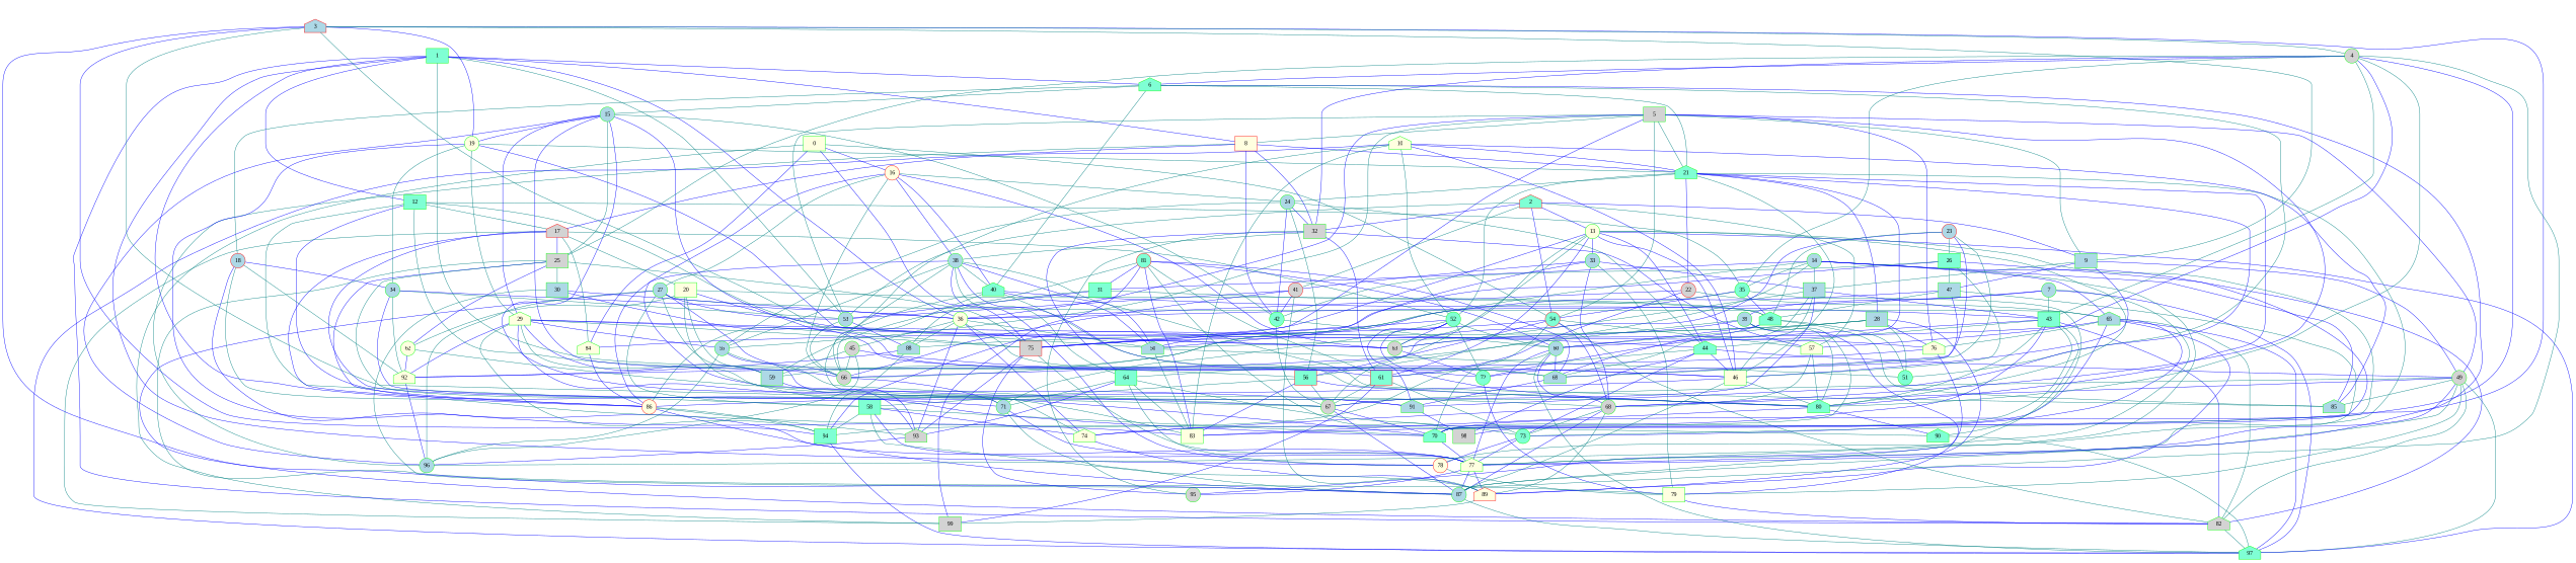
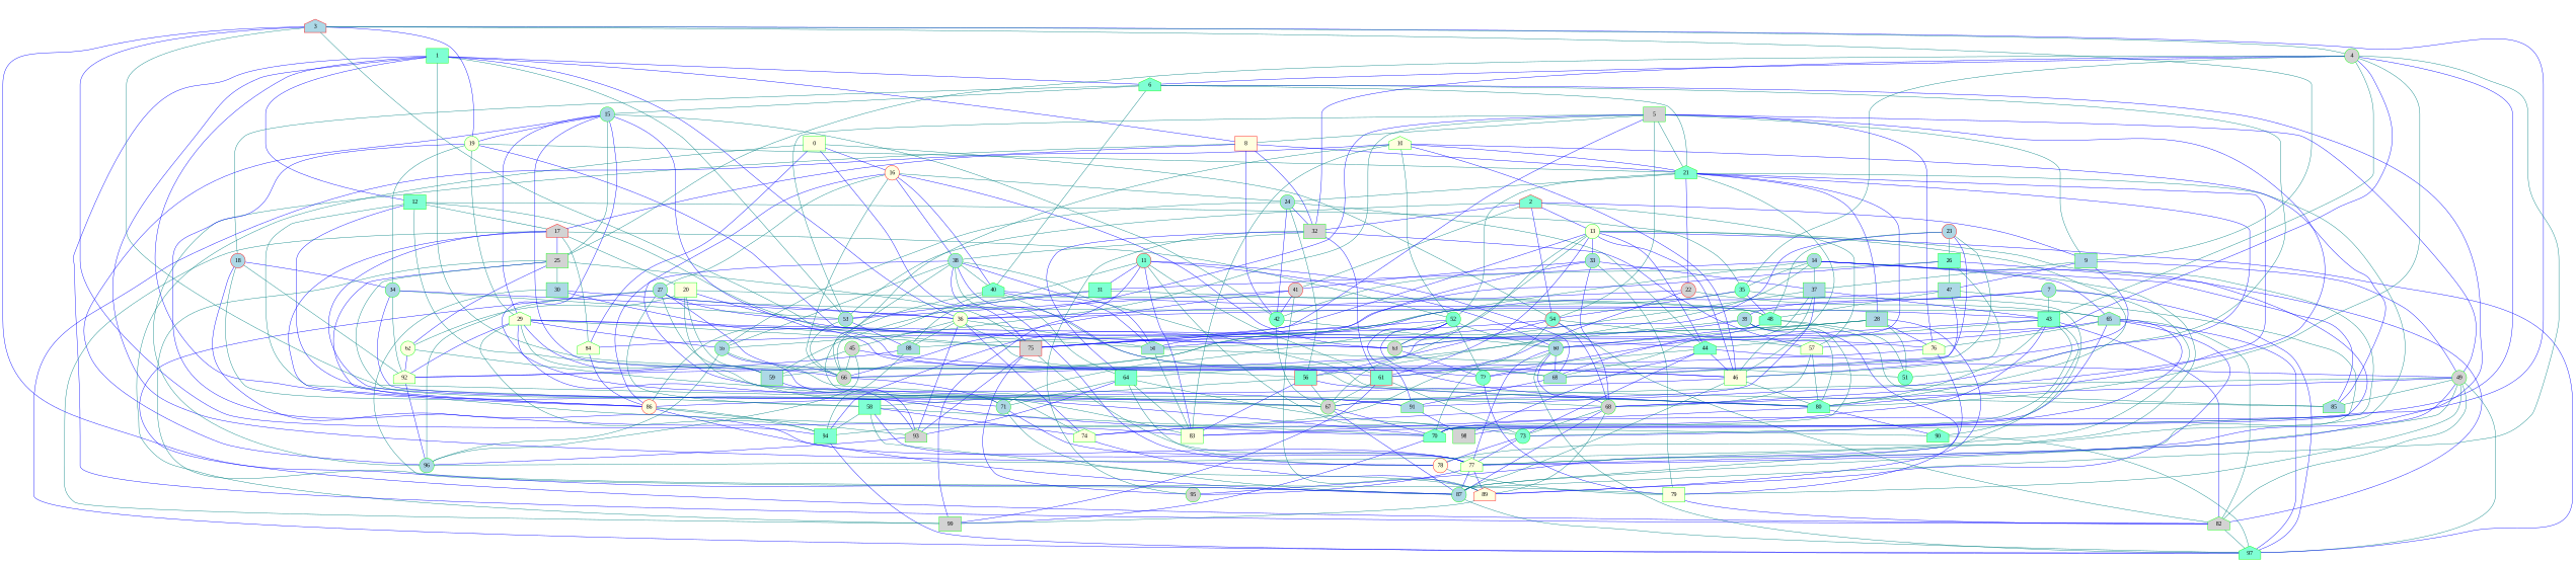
  graph {
    fontname="Liberation Serif"
    node [color=green fillcolor=lightblue fixedsize=true fontname="Liberation Serif" shape=circle style=filled]
    edge [color=blue fontname="Liberation Serif"]
    0 [fillcolor=lightyellow shape=box]
    16 [color=red fillcolor=lightyellow]
    99 [fillcolor=lightgrey shape=box]
    75 [color=red fillcolor=lightgrey shape=box]
    84 [fillcolor=lightyellow shape=house]
    54 [color=red fillcolor=aquamarine]
    66 [fillcolor=lightgrey]
    67 [fillcolor=lightgrey]
    38
    40 [fillcolor=aquamarine shape=house]
    24
    27
    63 [fillcolor=lightgrey]
    77 [fillcolor=lightyellow shape=house]
    95 [fillcolor=lightgrey]
    93 [fillcolor=lightgrey shape=house]
    86 [color=red fillcolor=lightyellow]
    82 [fillcolor=lightgrey shape=house]
    94 [fillcolor=aquamarine shape=box]
    68 [fillcolor=lightgrey]
    56 [color=red fillcolor=aquamarine shape=box]
    57 [fillcolor=lightyellow shape=house]
    71
    87
    70 [fillcolor=aquamarine shape=house]
    64 [fillcolor=aquamarine shape=box]
    78 [color=red fillcolor=lightyellow]
    50 [shape=house]
    85 [shape=house]
    55
    74 [fillcolor=lightyellow shape=house]
    46 [fillcolor=lightyellow shape=box]
    69 [shape=house]
    43 [fillcolor=aquamarine shape=box]
    44 [fillcolor=aquamarine shape=house]
    32 [fillcolor=lightgrey shape=box]
    42 [fillcolor=aquamarine]
    96
    58 [fillcolor=aquamarine shape=box]
    65 [shape=house]
    53
    59 [shape=box]
    72 [fillcolor=aquamarine]
    97 [fillcolor=aquamarine shape=house]
    89 [color=red fillcolor=lightyellow shape=house]
    83 [fillcolor=lightyellow shape=box]
    73 [fillcolor=aquamarine]
    79 [fillcolor=lightyellow shape=box]
    51 [fillcolor=aquamarine]
    80 [fillcolor=aquamarine shape=house]
    91 [shape=house]
    60
    98 [fillcolor=lightgrey shape=box]
    90 [fillcolor=aquamarine shape=house]
    49 [fillcolor=lightgrey]
    61 [color=red fillcolor=aquamarine shape=box]
    76 [fillcolor=lightyellow shape=house]
    88 [shape=house]
    92 [fillcolor=lightyellow shape=house]
    1 [fillcolor=aquamarine shape=box]
    36 [fillcolor=lightyellow]
    6 [fillcolor=aquamarine shape=house]
    8 [color=red fillcolor=lightyellow shape=box]
    12 [fillcolor=aquamarine shape=box]
    45 [fillcolor=lightgrey]
    18 [color=red]
    21 [fillcolor=aquamarine shape=house]
    15
    17 [color=red fillcolor=lightgrey shape=house]
    35 [fillcolor=aquamarine]
    34
    52 [fillcolor=aquamarine]
    22 [color=red fillcolor=lightgrey]
    28 [shape=box]
    19 [fillcolor=lightyellow]
    29 [fillcolor=lightyellow shape=house]
    25 [fillcolor=lightgrey shape=box]
    30 [shape=box]
    62 [fillcolor=lightyellow]
    20 [fillcolor=lightyellow shape=box]
    48 [fillcolor=aquamarine shape=house]
    2 [color=red fillcolor=aquamarine shape=house]
    9 [shape=box]
    41 [color=red fillcolor=lightgrey]
    13 [fillcolor=lightyellow]
    37 [shape=box]
    47 [shape=box]
    33
    3 [color=red shape=house]
    4 [fillcolor=lightgrey]
    5 [fillcolor=lightgrey shape=box]
    7
    39
    10 [fillcolor=lightyellow shape=house]
-   11 [color=red fillcolor=aquamarine label=81]
+   11 [color=red fillcolor=aquamarine]
    31 [fillcolor=aquamarine shape=box]
    14
    23 [color=red]
    26 [fillcolor=aquamarine shape=box]
    0 -- 16
    0 -- 99 [color=teal]
    0 -- 75
    0 -- 84
    0 -- 54 [color=teal]
    16 -- 66 [color=teal]
    16 -- 67
    16 -- 38
    16 -- 40
    16 -- 24 [color=teal]
    16 -- 27 [color=teal]
    16 -- 63
    75 -- 77 [color=teal]
    75 -- 95
    75 -- 93
    84 -- 86
    54 -- 84
    54 -- 82 [color=teal]
    54 -- 94 [color=teal]
    54 -- 68
    54 -- 56
    54 -- 57 [color=teal]
    66 -- 71
    67 -- 87
    67 -- 70
    38 -- 40 [color=teal]
    38 -- 86
    38 -- 64 [color=teal]
    38 -- 78
    38 -- 50
    38 -- 85 [color=teal]
    38 -- 55 [color=teal]
    38 -- 74 [color=teal]
    38 -- 46
    40 -- 66 [color=teal]
    40 -- 86 [color=teal]
    40 -- 50
    40 -- 69 [color=teal]
    40 -- 43
    24 -- 56 [color=teal]
    24 -- 55 [color=teal]
    24 -- 44 [color=teal]
    24 -- 32
    24 -- 42
    27 -- 66
    27 -- 82
    27 -- 96 [color=teal]
    27 -- 58 [color=teal]
    27 -- 65 [color=teal]
    27 -- 53
    27 -- 59 [color=teal]
    63 -- 72
    77 -- 95
    77 -- 87
    77 -- 89
    93 -- 96
    86 -- 93 [color=teal]
    86 -- 94 [color=teal]
    86 -- 87
    82 -- 97 [color=teal]
    94 -- 97
    68 -- 87
    68 -- 74
    68 -- 89 [color=teal]
    68 -- 73 [color=teal]
    56 -- 67 [color=teal]
    56 -- 58 [color=teal]
    56 -- 83
    56 -- 80
    57 -- 68 [color=teal]
    57 -- 80 [color=teal]
    71 -- 77
    71 -- 87 [color=teal]
    87 -- 97 [color=teal]
-   70 -- 77
+   70 -- 99
    64 -- 93
    64 -- 71 [color=teal]
    64 -- 78 [color=teal]
    64 -- 83 [color=teal]
    64 -- 73 [color=teal]
    78 -- 79 [color=teal]
    50 -- 83 [color=teal]
    50 -- 51 [color=teal]
    55 -- 67 [color=teal]
    55 -- 93
    55 -- 96 [color=teal]
    74 -- 89
    46 -- 86
    46 -- 87 [color=teal]
    46 -- 80 [color=teal]
    69 -- 91
    43 -- 82
    43 -- 87 [color=teal]
    43 -- 70 [color=teal]
    43 -- 74
    43 -- 44 [color=teal]
    43 -- 80 [color=teal]
    43 -- 60
    44 -- 46
    44 -- 73
    44 -- 98
    44 -- 49
    44 -- 61 [color=teal]
    32 -- 38 [color=teal]
    32 -- 95 [color=teal]
    32 -- 57
    32 -- 64
    32 -- 61
    42 -- 67 [color=teal]
    42 -- 60 [color=teal]
    58 -- 77
    58 -- 94 [color=teal]
    58 -- 70 [color=teal]
    58 -- 74
    58 -- 89 [color=teal]
    65 -- 75
    65 -- 82 [color=teal]
    65 -- 97
    65 -- 89
    65 -- 73
    65 -- 98
    65 -- 76 [color=teal]
    53 -- 66 [color=teal]
    53 -- 88
    59 -- 93
    72 -- 79
    89 -- 99 [color=teal]
    73 -- 77
    73 -- 78
    79 -- 82
    80 -- 83
    80 -- 90
    91 -- 98
    60 -- 77
    60 -- 68
    60 -- 70 [color=teal]
    60 -- 69
    60 -- 97 [color=teal]
    90 -- 97 [color=teal]
    49 -- 67 [color=teal]
    49 -- 77
    49 -- 82 [color=teal]
    49 -- 68
    49 -- 87 [color=teal]
    49 -- 85 [color=teal]
    49 -- 97 [color=teal]
    49 -- 79 [color=teal]
    61 -- 99
    61 -- 67 [color=teal]
    61 -- 73 [color=teal]
    76 -- 95
    76 -- 92
    88 -- 94 [color=teal]
    88 -- 92
    92 -- 96
    1 -- 86
    1 -- 82
    1 -- 78
    1 -- 69 [color=teal]
    1 -- 53 [color=teal]
    1 -- 36
    1 -- 6
    1 -- 8
    1 -- 12
    36 -- 93
    36 -- 50 [color=teal]
    36 -- 74
    36 -- 80 [color=teal]
    36 -- 88 [color=teal]
    36 -- 45 [color=teal]
    6 -- 40 [color=teal]
    6 -- 83
    6 -- 51 [color=teal]
    6 -- 18 [color=teal]
    6 -- 21 [color=teal]
    6 -- 15 [color=teal]
    8 -- 32
    8 -- 42
    8 -- 96 [color=teal]
    8 -- 97
    8 -- 21
    12 -- 56 [color=teal]
    12 -- 71
    12 -- 50 [color=teal]
    12 -- 58 [color=teal]
    12 -- 17 [color=teal]
    12 -- 35 [color=teal]
    45 -- 66 [color=teal]
    45 -- 46
    45 -- 96 [color=teal]
    45 -- 59 [color=teal]
    18 -- 77
    18 -- 90 [color=teal]
    18 -- 92 [color=teal]
    18 -- 34
    21 -- 24 [color=teal]
    21 -- 78 [color=teal]
    21 -- 46 [color=teal]
    21 -- 72
    21 -- 80
    21 -- 91
    21 -- 52 [color=teal]
    21 -- 22
    21 -- 28
    15 -- 66
    15 -- 42 [color=teal]
    15 -- 96
    15 -- 72
    15 -- 91
    15 -- 19
    15 -- 29
    15 -- 25 [color=teal]
    17 -- 99 [color=teal]
    17 -- 84 [color=teal]
    17 -- 86
    17 -- 70
    17 -- 52 [color=teal]
    17 -- 25
    17 -- 20 [color=teal]
    35 -- 54
    35 -- 59 [color=teal]
    35 -- 90 [color=teal]
    35 -- 48
    34 -- 53 [color=teal]
    34 -- 91
    34 -- 92 [color=teal]
    34 -- 36
    52 -- 75
    52 -- 63
    52 -- 71 [color=teal]
    52 -- 72 [color=teal]
    52 -- 80
    52 -- 91
    52 -- 60 [color=teal]
    22 -- 65 [color=teal]
    22 -- 61
    22 -- 36
    28 -- 50 [color=teal]
    28 -- 89
    28 -- 51 [color=teal]
    28 -- 60 [color=teal]
    28 -- 76
    28 -- 88 [color=teal]
    19 -- 63
    19 -- 83
    19 -- 21 [color=teal]
    19 -- 34 [color=teal]
    19 -- 29 [color=teal]
    29 -- 75 [color=teal]
    29 -- 63
    29 -- 94 [color=teal]
    29 -- 70
    29 -- 55
    29 -- 44
    29 -- 59
    29 -- 80 [color=teal]
    29 -- 92
    25 -- 75 [color=teal]
    25 -- 86
    25 -- 71 [color=teal]
    25 -- 79 [color=teal]
    25 -- 30 [color=teal]
    25 -- 62
    30 -- 87 [color=teal]
    30 -- 61
    30 -- 36
    62 -- 68 [color=teal]
    62 -- 92
    20 -- 59 [color=teal]
    20 -- 83 [color=teal]
    20 -- 76
    20 -- 62 [color=teal]
    20 -- 48 [color=teal]
    48 -- 85 [color=teal]
    48 -- 69
    48 -- 51 [color=teal]
    48 -- 60
    2 -- 54
    2 -- 57 [color=teal]
    2 -- 32
    2 -- 53 [color=teal]
    2 -- 9
    2 -- 41 [color=teal]
    2 -- 13
    9 -- 46
    9 -- 49
    9 -- 37 [color=teal]
    9 -- 47
    41 -- 66
    41 -- 42
    41 -- 53
    41 -- 89 [color=teal]
    13 -- 67 [color=teal]
    13 -- 63 [color=teal]
    13 -- 94
    13 -- 46
    13 -- 44
    13 -- 97
    13 -- 73 [color=teal]
    13 -- 80 [color=teal]
    13 -- 61
    13 -- 33
    37 -- 67
    37 -- 63 [color=teal]
    37 -- 46 [color=teal]
    37 -- 69 [color=teal]
    37 -- 43
    47 -- 77 [color=teal]
    47 -- 50
    47 -- 69
    47 -- 48 [color=teal]
    33 -- 68
    33 -- 50
    33 -- 79 [color=teal]
    33 -- 41
    33 -- 37
    3 -- 75 [color=teal]
    3 -- 67 [color=teal]
    3 -- 77
    3 -- 94
    3 -- 87
    3 -- 19
    3 -- 9 [color=teal]
    3 -- 4 [color=teal]
    4 -- 57
    4 -- 87 [color=teal]
    4 -- 70
    4 -- 43 [color=teal]
    4 -- 32
    4 -- 80 [color=teal]
    4 -- 6
    4 -- 35 [color=teal]
    4 -- 25 [color=teal]
    5 -- 75
    5 -- 54 [color=teal]
    5 -- 68
    5 -- 55 [color=teal]
    5 -- 53 [color=teal]
    5 -- 49
    5 -- 76
    5 -- 36
    5 -- 8 [color=teal]
    5 -- 21 [color=teal]
    5 -- 9 [color=teal]
    7 -- 43 [color=teal]
    7 -- 96 [color=teal]
    7 -- 97
    7 -- 36
    7 -- 39
    39 -- 63
    39 -- 70 [color=teal]
    39 -- 64 [color=teal]
    39 -- 79
    39 -- 80 [color=teal]
    10 -- 66 [color=teal]
    10 -- 85
    10 -- 46
    10 -- 83 [color=teal]
    10 -- 21
    10 -- 17
    10 -- 52 [color=teal]
    11 -- 99
    11 -- 69
    11 -- 83
    11 -- 60
    11 -- 98 [color=teal]
    11 -- 61 [color=teal]
    11 -- 88 [color=teal]
    11 -- 31
    31 -- 53
    31 -- 59 [color=teal]
    31 -- 48 [color=teal]
    14 -- 66 [color=teal]
    14 -- 77 [color=teal]
    14 -- 82
    14 -- 56 [color=teal]
    14 -- 85
    14 -- 65
    14 -- 35 [color=teal]
    14 -- 37 [color=teal]
    14 -- 31
    23 -- 66
    23 -- 69 [color=teal]
    23 -- 72
    23 -- 48 [color=teal]
    23 -- 26 [color=teal]
    26 -- 75
    26 -- 70
    26 -- 46 [color=teal]
    26 -- 42 [color=teal]
    26 -- 47 [color=teal]
  }
